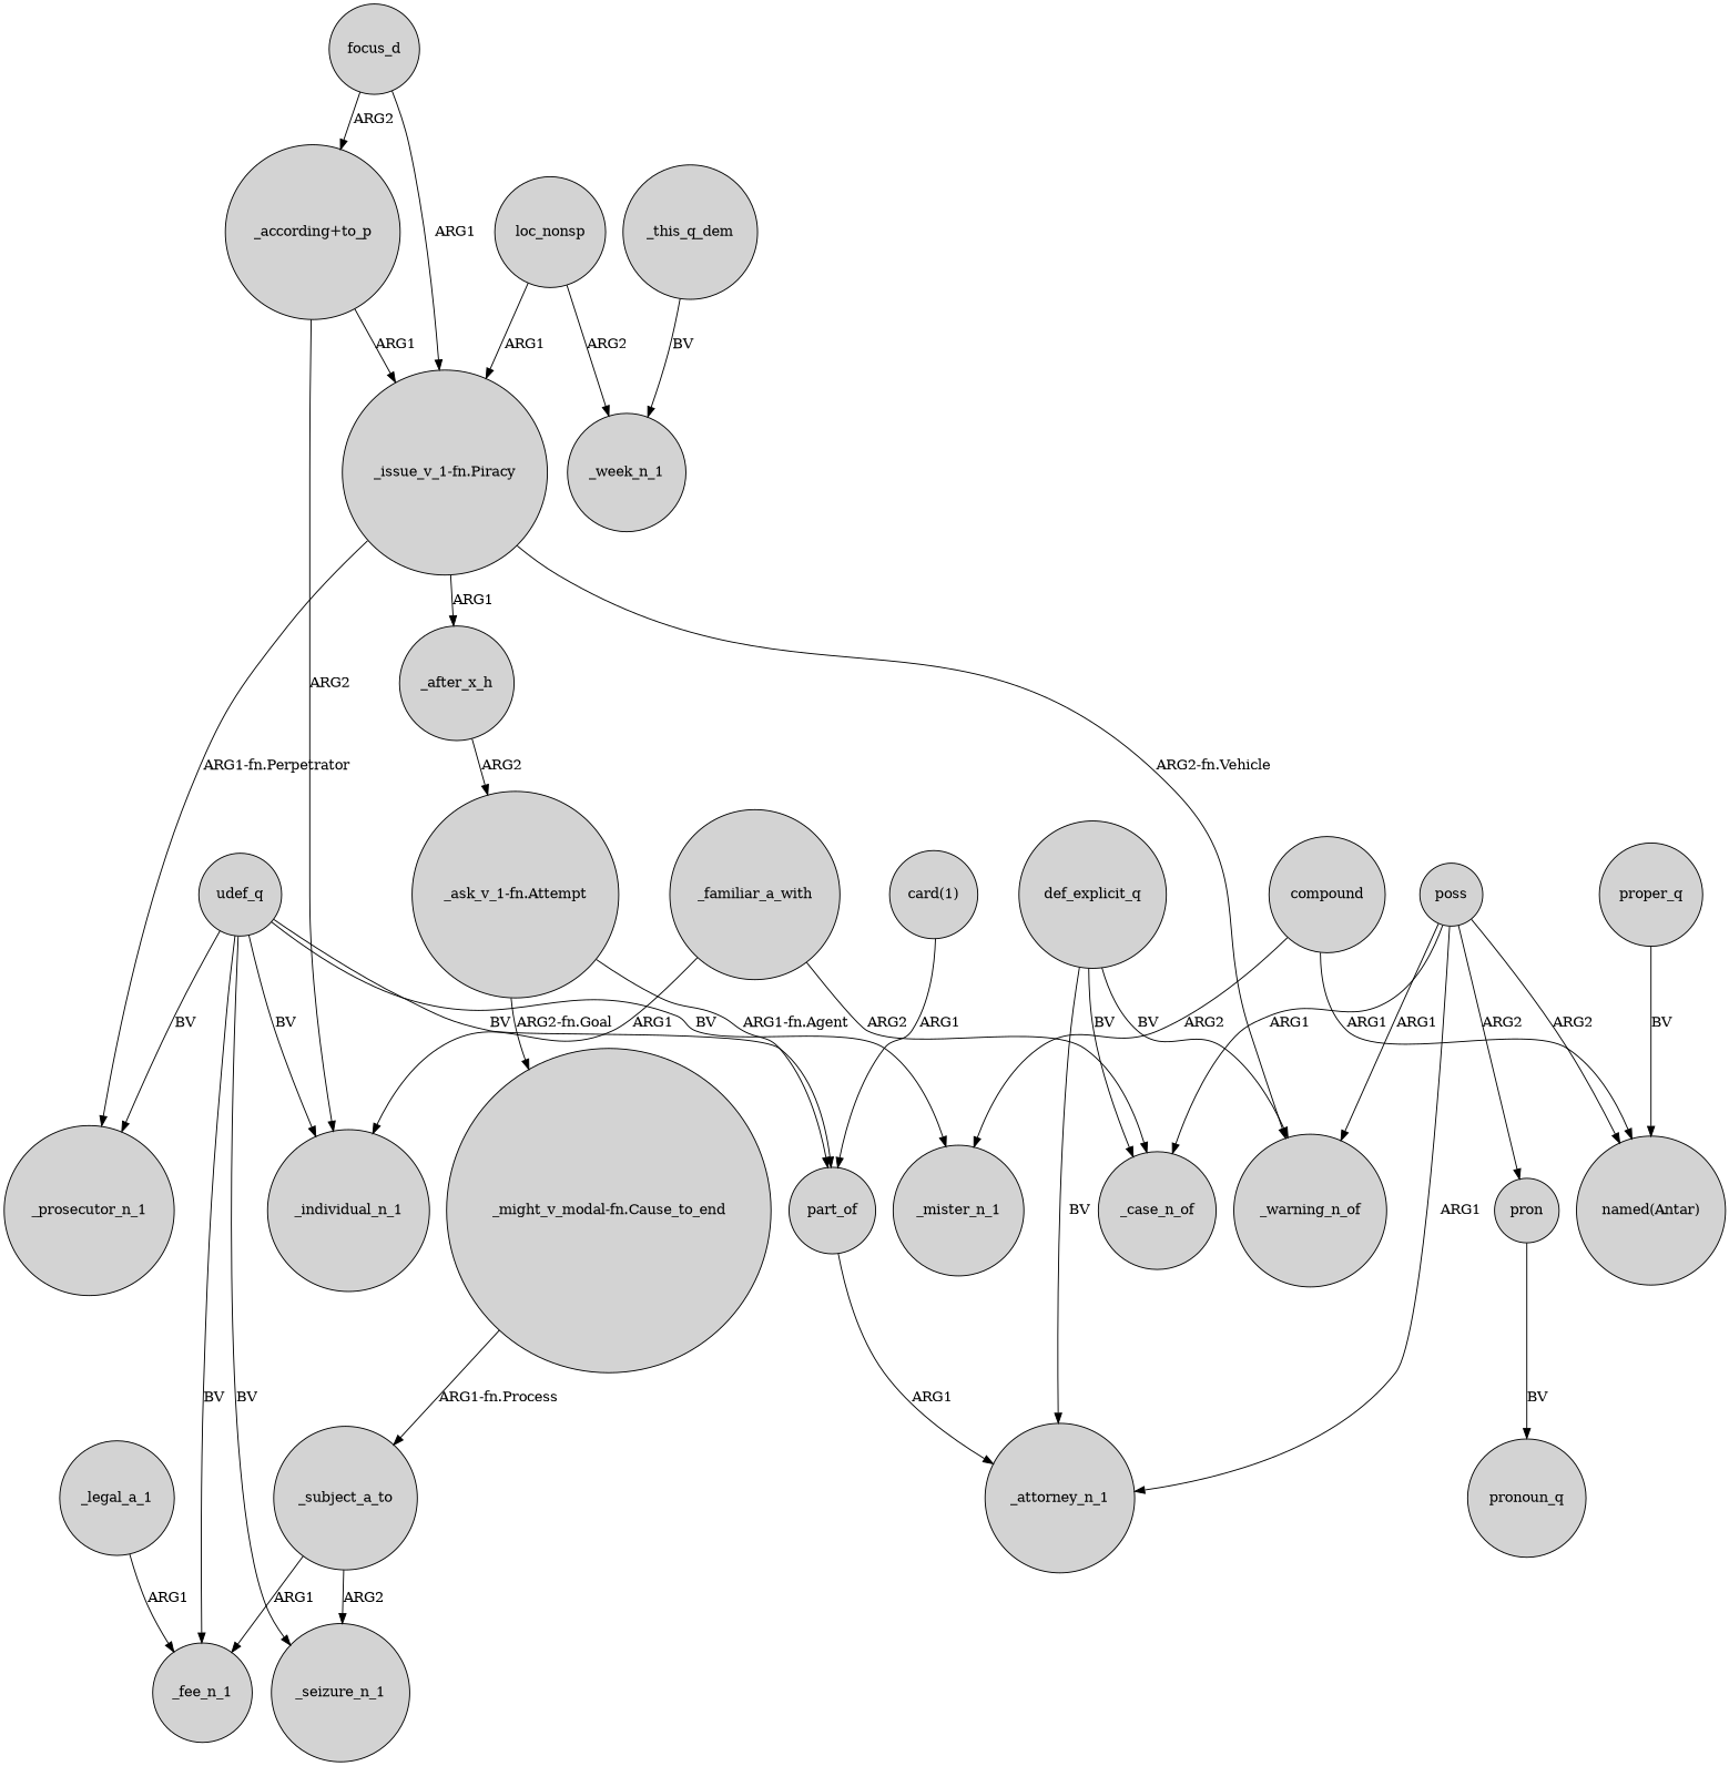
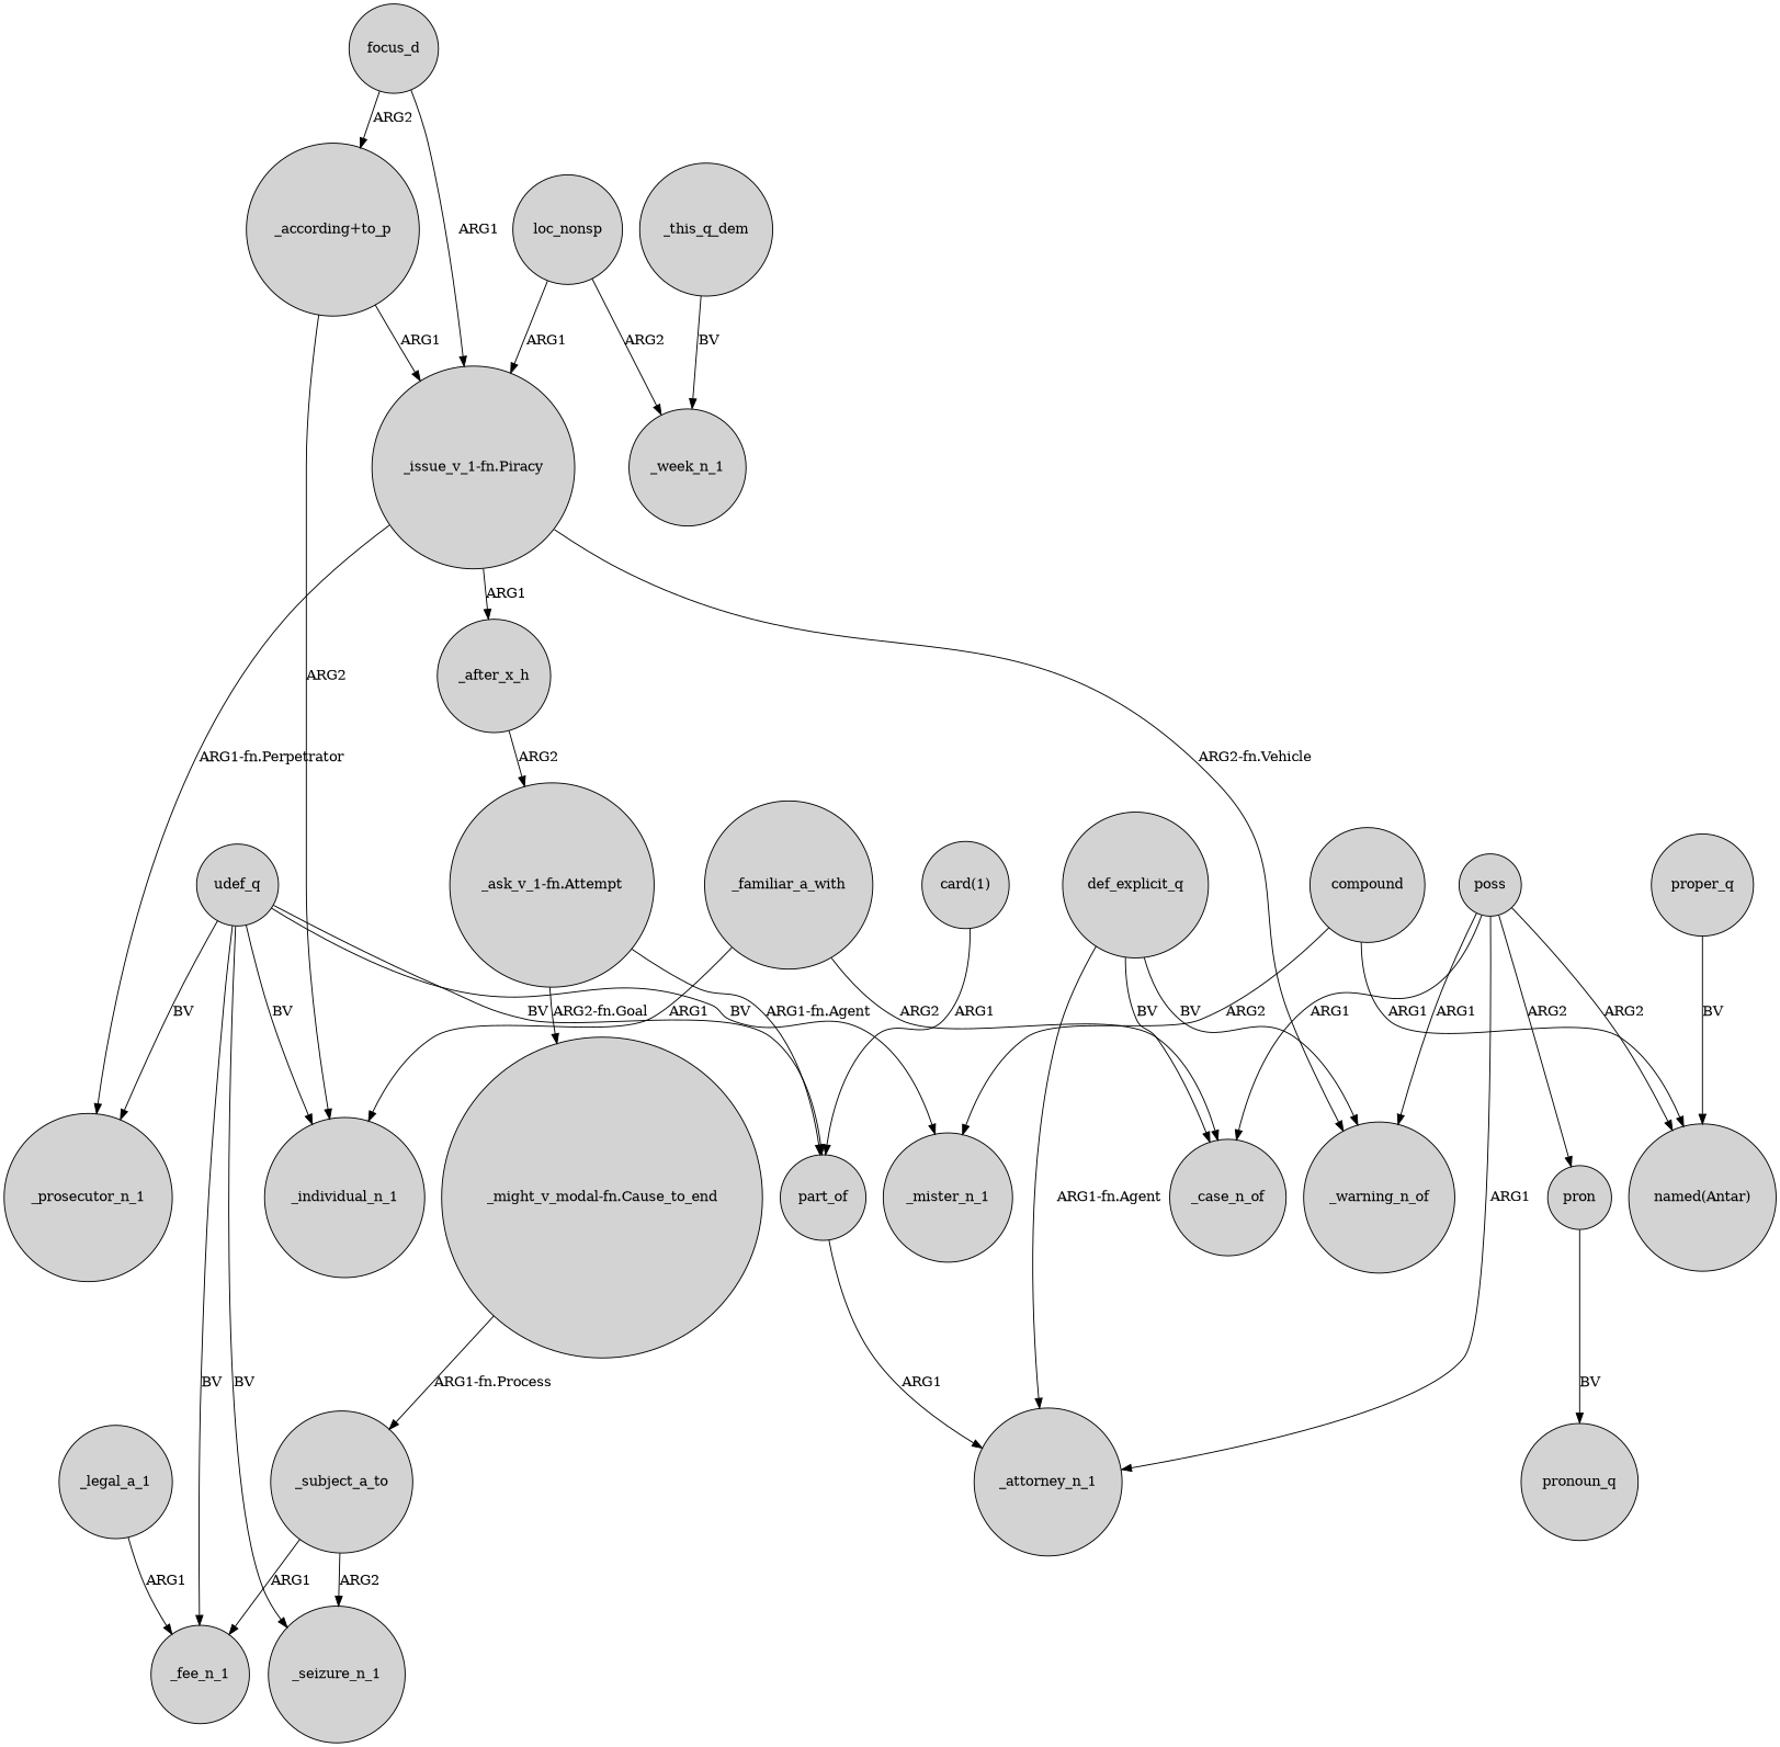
  digraph {
    node [shape=circle style=filled]
    udef_q
    _seizure_n_1
    _mister_n_1
    _fee_n_1
    part_of
    _prosecutor_n_1
    _individual_n_1
    _attorney_n_1
    "_ask_v_1-fn.Attempt"
    "_might_v_modal-fn.Cause_to_end"
    _subject_a_to
    compound
    "named(Antar)"
    _after_x_h
    "_issue_v_1-fn.Piracy"
    _warning_n_of
    _legal_a_1
    def_explicit_q
    _case_n_of
    focus_d
    "_according+to_p"
    loc_nonsp
    _week_n_1
    "card(1)"
    pron
    pronoun_q
    poss
    _familiar_a_with
    proper_q
    _this_q_dem
    udef_q -> _seizure_n_1 [label=BV]
    udef_q -> _mister_n_1 [label=BV]
    udef_q -> _fee_n_1 [label=BV]
    udef_q -> part_of [label=BV]
    udef_q -> _prosecutor_n_1 [label=BV]
    udef_q -> _individual_n_1 [label=BV]
    part_of -> _attorney_n_1 [label=ARG1]
    "_ask_v_1-fn.Attempt" -> part_of [label="ARG1-fn.Agent"]
    "_ask_v_1-fn.Attempt" -> "_might_v_modal-fn.Cause_to_end" [label="ARG2-fn.Goal"]
    "_might_v_modal-fn.Cause_to_end" -> _subject_a_to [label="ARG1-fn.Process"]
    _subject_a_to -> _seizure_n_1 [label=ARG2]
    _subject_a_to -> _fee_n_1 [label=ARG1]
    compound -> _mister_n_1 [label=ARG2]
    compound -> "named(Antar)" [label=ARG1]
    _after_x_h -> "_ask_v_1-fn.Attempt" [label=ARG2]
    "_issue_v_1-fn.Piracy" -> _prosecutor_n_1 [label="ARG1-fn.Perpetrator"]
    "_issue_v_1-fn.Piracy" -> _after_x_h [label=ARG1]
    "_issue_v_1-fn.Piracy" -> _warning_n_of [label="ARG2-fn.Vehicle"]
    _legal_a_1 -> _fee_n_1 [label=ARG1]
-   def_explicit_q -> _attorney_n_1 [label=BV]
+   def_explicit_q -> _attorney_n_1 [label="ARG1-fn.Agent"]
    def_explicit_q -> _warning_n_of [label=BV]
    def_explicit_q -> _case_n_of [label=BV]
    focus_d -> "_issue_v_1-fn.Piracy" [label=ARG1]
    focus_d -> "_according+to_p" [label=ARG2]
    "_according+to_p" -> _individual_n_1 [label=ARG2]
    "_according+to_p" -> "_issue_v_1-fn.Piracy" [label=ARG1]
    loc_nonsp -> "_issue_v_1-fn.Piracy" [label=ARG1]
    loc_nonsp -> _week_n_1 [label=ARG2]
    "card(1)" -> part_of [label=ARG1]
    pron -> pronoun_q [label=BV]
    poss -> _attorney_n_1 [label=ARG1]
    poss -> "named(Antar)" [label=ARG2]
    poss -> _warning_n_of [label=ARG1]
    poss -> _case_n_of [label=ARG1]
    poss -> pron [label=ARG2]
    _familiar_a_with -> _individual_n_1 [label=ARG1]
    _familiar_a_with -> _case_n_of [label=ARG2]
    proper_q -> "named(Antar)" [label=BV]
    _this_q_dem -> _week_n_1 [label=BV]
  }
